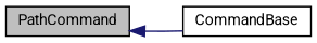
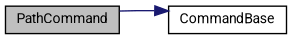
  digraph {
    rankdir=LR
    fontname=Roboto
    node [color=black fontname=Roboto fontsize=10 shape=record style=filled]
    n1 [fillcolor=grey75 fontcolor=black height=0.2 label=PathCommand width=0.4]
    n2 [fillcolor=white height=0.2 label=CommandBase width=0.4]
-   n1 -> n2 [color=midnightblue dir=back fontname=Roboto fontsize=10 labelfontname=Helvetica labelfontsize=10 style=solid]
+   n2 -> n1 [color=midnightblue dir=back fontname=Roboto fontsize=10 labelfontname=Helvetica labelfontsize=10 style=solid]
  }
